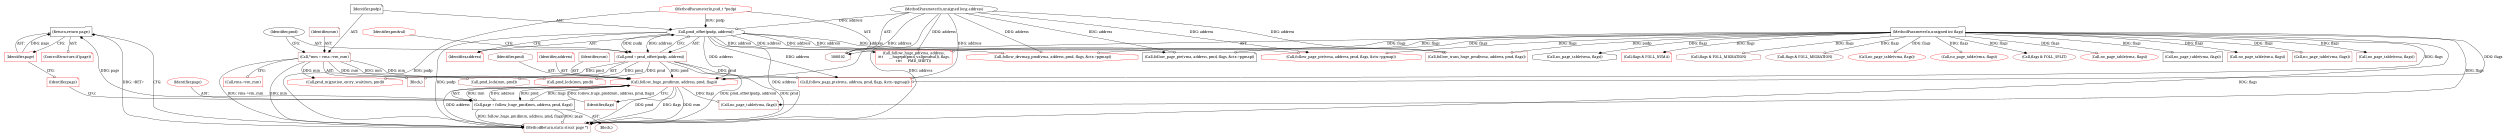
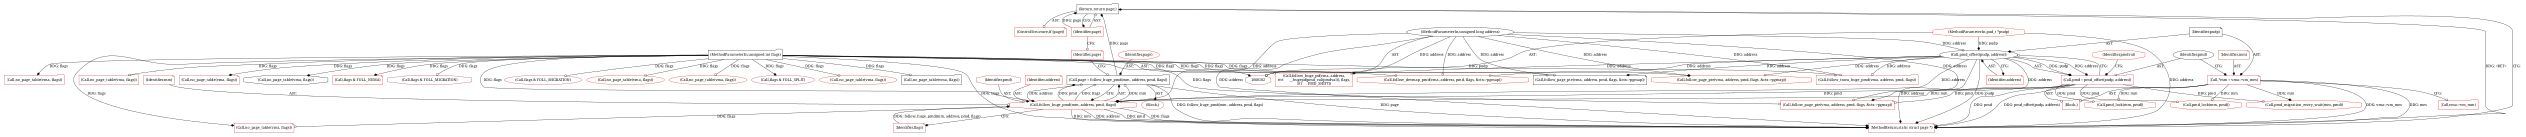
  digraph {
    fontname="Noto Serif"
    node [color=red fontname="Noto Serif" shape=note]
    edge [arrowhead=odot fontname="Noto Serif"]
    n1 [color=black label="(Return,return page;)" shape=folder]
    n2 [label="(Identifier,page)" shape=folder]
    n3 [label="(ControlStructure,if (page))"]
    n4 [color=brown label="(MethodReturn,static struct page *)"]
    n5 [label="(Identifier,page)"]
    n6 [color=black label="(Call,page = follow_huge_pmd(mm, address, pmd, flags))" shape=folder]
    n7 [label="(Call,follow_huge_pmd(mm, address, pmd, flags))" shape=octagon]
    n8 [color=brown label="(Block,)" shape=ellipse]
    n9 [color=brown label="(Identifier,flags)"]
    n10 [color=brown label="(Call,no_page_table(vma, flags))"]
    n11 [color=brown label="(Call,*mm = vma->vm_mm)"]
    n12 [label="(Call,pmd_migration_entry_wait(mm, pmd))" shape=octagon]
    n13 [label="(Call,vma->vm_mm)" shape=folder]
    n14 [color=brown label="(Block,)" shape=folder]
    n15 [color=brown label="(Call,pmd_lock(mm, pmd))" shape=octagon]
    n16 [label="(Call,pmd_lock(mm, pmd))" shape=octagon]
    n17 [color=black label="(Call,pmd_offset(pudp, address))" shape=ellipse]
    n18 [color=brown label="(Call,pmd = pmd_offset(pudp, address))" shape=folder]
    n19 [label="(Identifier,address)"]
    n20 [label="(Call,follow_huge_pd(vma, address,\n\t\t\t\t      __hugepd(pmd_val(pmdval)), flags,\n\t\t\t\t      PMD_SHIFT))"]
    n21 [label="(Call,follow_devmap_pmd(vma, address, pmd, flags, &ctx->pgmap))" shape=octagon]
    n22 [color=black label="(Call,follow_page_pte(vma, address, pmd, flags, &ctx->pgmap))"]
    n23 [label="(Call,follow_page_pte(vma, address, pmd, flags, &ctx->pgmap))" shape=octagon]
    n24 [label="(Call,follow_page_pte(vma, address, pmd, flags, &ctx->pgmap))"]
    n25 [color=brown label="(Call,follow_trans_huge_pmd(vma, address, pmd, flags))" shape=folder]
    n26 [label="(MethodParameterIn,pud_t *pudp)" shape=octagon]
    1000102 [color=brown shape=octagon]
    n28 [color=black label="(MethodParameterIn,unsigned long address)" shape=ellipse]
    n29 [color=black label="(MethodParameterIn,unsigned int flags)" shape=folder]
    n30 [color=black label="(Call,no_page_table(vma, flags))" shape=octagon]
    n31 [label="(Call,flags & FOLL_NUMA)"]
    n32 [color=brown label="(Call,flags & FOLL_MIGRATION)" shape=octagon]
    n33 [color=brown label="(Call,flags & FOLL_MIGRATION)" shape=ellipse]
    n34 [label="(Call,no_page_table(vma, flags))" shape=ellipse]
    n35 [label="(Call,no_page_table(vma, flags))" shape=ellipse]
    n36 [color=brown label="(Call,flags & FOLL_SPLIT)" shape=ellipse]
    n37 [label="(Call,no_page_table(vma, flags))" shape=ellipse]
    n38 [color=black label="(Call,no_page_table(vma, flags))" shape=folder]
    n39 [color=brown label="(Call,no_page_table(vma, flags))" shape=folder]
    n40 [color=brown label="(Call,no_page_table(vma, flags))" shape=folder]
    n41 [color=brown label="(Call,no_page_table(vma, flags))"]
    n42 [color=brown label="(Identifier,pmd)" shape=octagon]
    n43 [color=black label="(Identifier,pmd)" shape=ellipse]
    n44 [label="(Identifier,address)"]
    n45 [color=brown label="(Identifier,mm)"]
    n46 [label="(Identifier,pmdval)" shape=octagon]
    n47 [color=black label="(Identifier,pudp)"]
    n48 [label="(Identifier,page)" shape=ellipse]
    n49 [color=brown label="(Identifier,mm)"]
    n1 -> n2 [arrowhead=diamond label="CFG: "]
    n1 -> n3 [label="AST: "]
    n1 -> n4 [label="DDG: <RET>"]
    n2 -> n1 [label="AST: "]
    n2 -> n1 [arrowhead=diamond label="DDG: page"]
    n2 -> n5 [label="CFG: "]
    n4 -> n1 [arrowhead=diamond label="CFG: "]
    n5 -> n6 [label="CFG: "]
    n6 -> n1 [arrowhead=diamond label="DDG: page"]
    n6 -> n4 [label="DDG: follow_huge_pmd(mm, address, pmd, flags)"]
    n6 -> n4 [label="DDG: page"]
+   n6 -> n7 [arrowhead=diamond label="CFG: "]
    n6 -> n8 [arrowhead=diamond label="AST: "]
    n7 -> n4 [label="DDG: pmd"]
    n7 -> n4 [arrowhead=diamond label="DDG: flags"]
    n7 -> n4 [label="DDG: mm"]
    n7 -> n4 [arrowhead=diamond label="DDG: address"]
    n7 -> n6 [arrowhead=diamond label="AST: "]
    n7 -> n6 [label="DDG: mm"]
    n7 -> n6 [label="DDG: address"]
    n7 -> n6 [arrowhead=diamond label="DDG: pmd"]
    n7 -> n6 [label="DDG: flags"]
    n7 -> n9 [arrowhead=diamond label="CFG: "]
    n7 -> n10 [label="DDG: flags"]
    n9 -> n7 [arrowhead=diamond label="DDG: follow_huge_pmd(mm, address, pmd, flags)"]
    n11 -> n4 [arrowhead=diamond label="DDG: mm"]
    n11 -> n4 [arrowhead=diamond label="DDG: vma->vm_mm"]
    n11 -> n7 [arrowhead=diamond label="DDG: mm"]
    n11 -> n12 [arrowhead=diamond label="DDG: mm"]
    n11 -> n13 [label="CFG: "]
    n11 -> n14 [label="AST: "]
    n11 -> n15 [label="DDG: mm"]
    n11 -> n16 [label="DDG: mm"]
    n17 -> n4 [arrowhead=diamond label="DDG: address"]
    n17 -> n4 [arrowhead=diamond label="DDG: pudp"]
    n17 -> n7 [arrowhead=diamond label="DDG: address"]
    n17 -> n18 [arrowhead=diamond label="AST: "]
    n17 -> n18 [arrowhead=diamond label="DDG: pudp"]
    n17 -> n18 [arrowhead=diamond label="DDG: address"]
    n17 -> n19 [arrowhead=diamond label="CFG: "]
    n17 -> n20 [arrowhead=diamond label="DDG: address"]
    n17 -> n21 [label="DDG: address"]
    n17 -> n22 [arrowhead=diamond label="DDG: address"]
    n17 -> n23 [label="DDG: address"]
    n17 -> n24 [arrowhead=diamond label="DDG: address"]
    n17 -> n25 [label="DDG: address"]
    n18 -> n4 [arrowhead=diamond label="DDG: pmd_offset(pudp, address)"]
    n18 -> n4 [label="DDG: pmd"]
    n18 -> n7 [arrowhead=diamond label="DDG: pmd"]
    n18 -> n12 [label="DDG: pmd"]
    n18 -> n14 [label="AST: "]
    n18 -> n15 [label="DDG: pmd"]
    n18 -> n16 [label="DDG: pmd"]
    n18 -> n17 [label="CFG: "]
    n18 -> n24 [label="DDG: pmd"]
    n19 -> n17 [arrowhead=diamond label="AST: "]
-   n26 -> n4 [label="DDG: pudp"]
+   n26 -> n4 [label="DDG: address"]
    n26 -> n17 [arrowhead=diamond label="DDG: pudp"]
    n26 -> 1000102 [label="AST: "]
    n28 -> n4 [arrowhead=diamond label="DDG: address"]
    n28 -> n7 [label="DDG: address"]
    n28 -> n17 [label="DDG: address"]
    n28 -> n20 [label="DDG: address"]
    n28 -> n21 [label="DDG: address"]
    n28 -> n22 [label="DDG: address"]
    n28 -> n23 [arrowhead=diamond label="DDG: address"]
    n28 -> n24 [label="DDG: address"]
    n28 -> n25 [label="DDG: address"]
    n28 -> 1000102 [label="AST: "]
    n29 -> n4 [label="DDG: flags"]
    n29 -> n7 [arrowhead=diamond label="DDG: flags"]
    n29 -> n10 [arrowhead=diamond label="DDG: flags"]
    n29 -> n20 [label="DDG: flags"]
    n29 -> n21 [label="DDG: flags"]
    n29 -> n22 [label="DDG: flags"]
    n29 -> n23 [label="DDG: flags"]
    n29 -> n24 [label="DDG: flags"]
    n29 -> n25 [label="DDG: pudp"]
    n29 -> 1000102 [arrowhead=diamond label="AST: "]
    n29 -> n30 [arrowhead=diamond label="DDG: flags"]
    n29 -> n31 [arrowhead=diamond label="DDG: flags"]
    n29 -> n32 [label="DDG: flags"]
    n29 -> n33 [label="DDG: flags"]
    n29 -> n34 [label="DDG: flags"]
    n29 -> n35 [label="DDG: flags"]
    n29 -> n36 [arrowhead=diamond label="DDG: flags"]
    n29 -> n37 [label="DDG: flags"]
    n29 -> n38 [label="DDG: flags"]
    n29 -> n39 [arrowhead=diamond label="DDG: flags"]
    n29 -> n40 [label="DDG: flags"]
    n29 -> n41 [arrowhead=diamond label="DDG: flags"]
    n42 -> n7 [label="AST: "]
    n43 -> n11 [arrowhead=diamond label="CFG: "]
    n43 -> n18 [label="AST: "]
    n44 -> n7 [arrowhead=diamond label="AST: "]
    n45 -> n11 [arrowhead=diamond label="AST: "]
    n46 -> n18 [arrowhead=diamond label="CFG: "]
    n47 -> n11 [arrowhead=diamond label="AST: "]
    n47 -> n17 [arrowhead=diamond label="AST: "]
    n48 -> n6 [arrowhead=diamond label="AST: "]
    n49 -> n7 [label="AST: "]
  }
